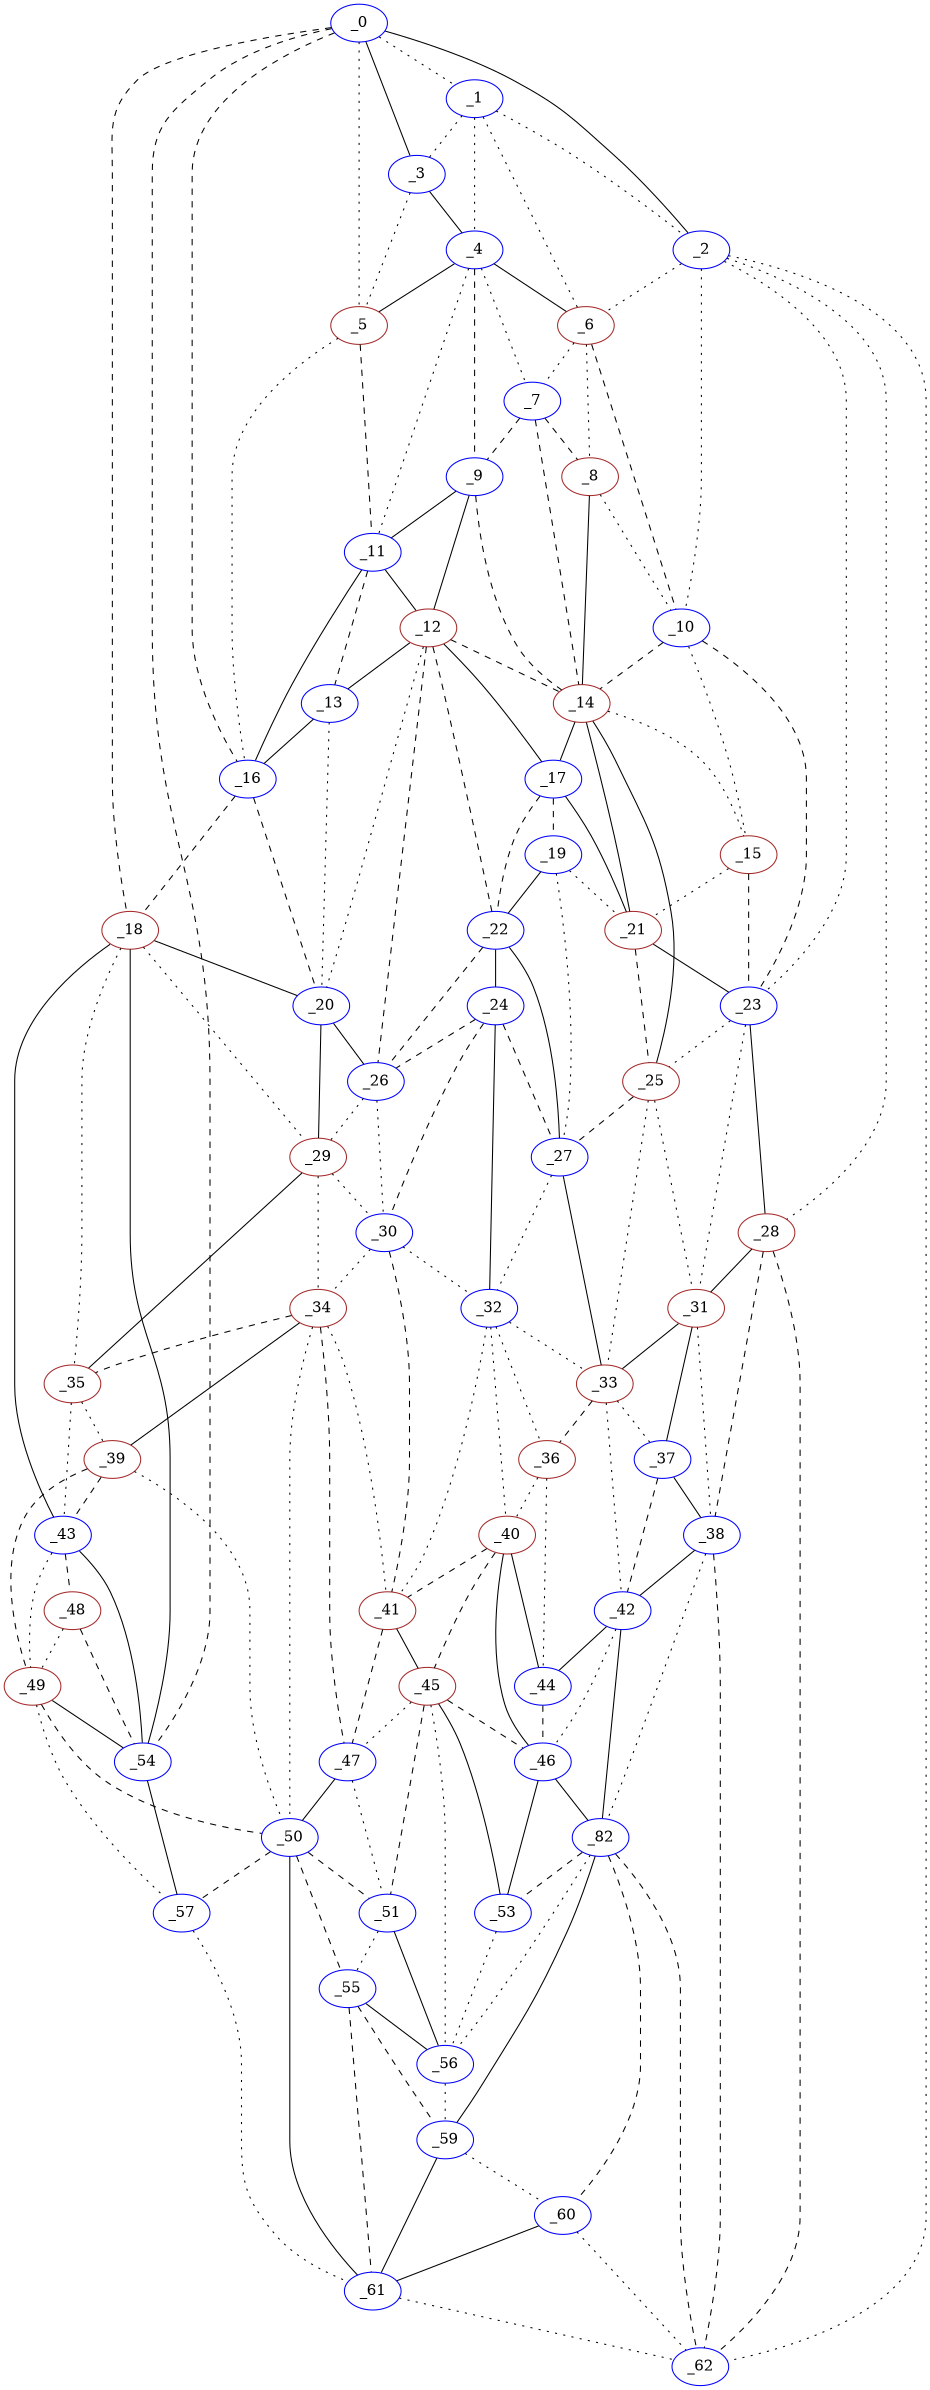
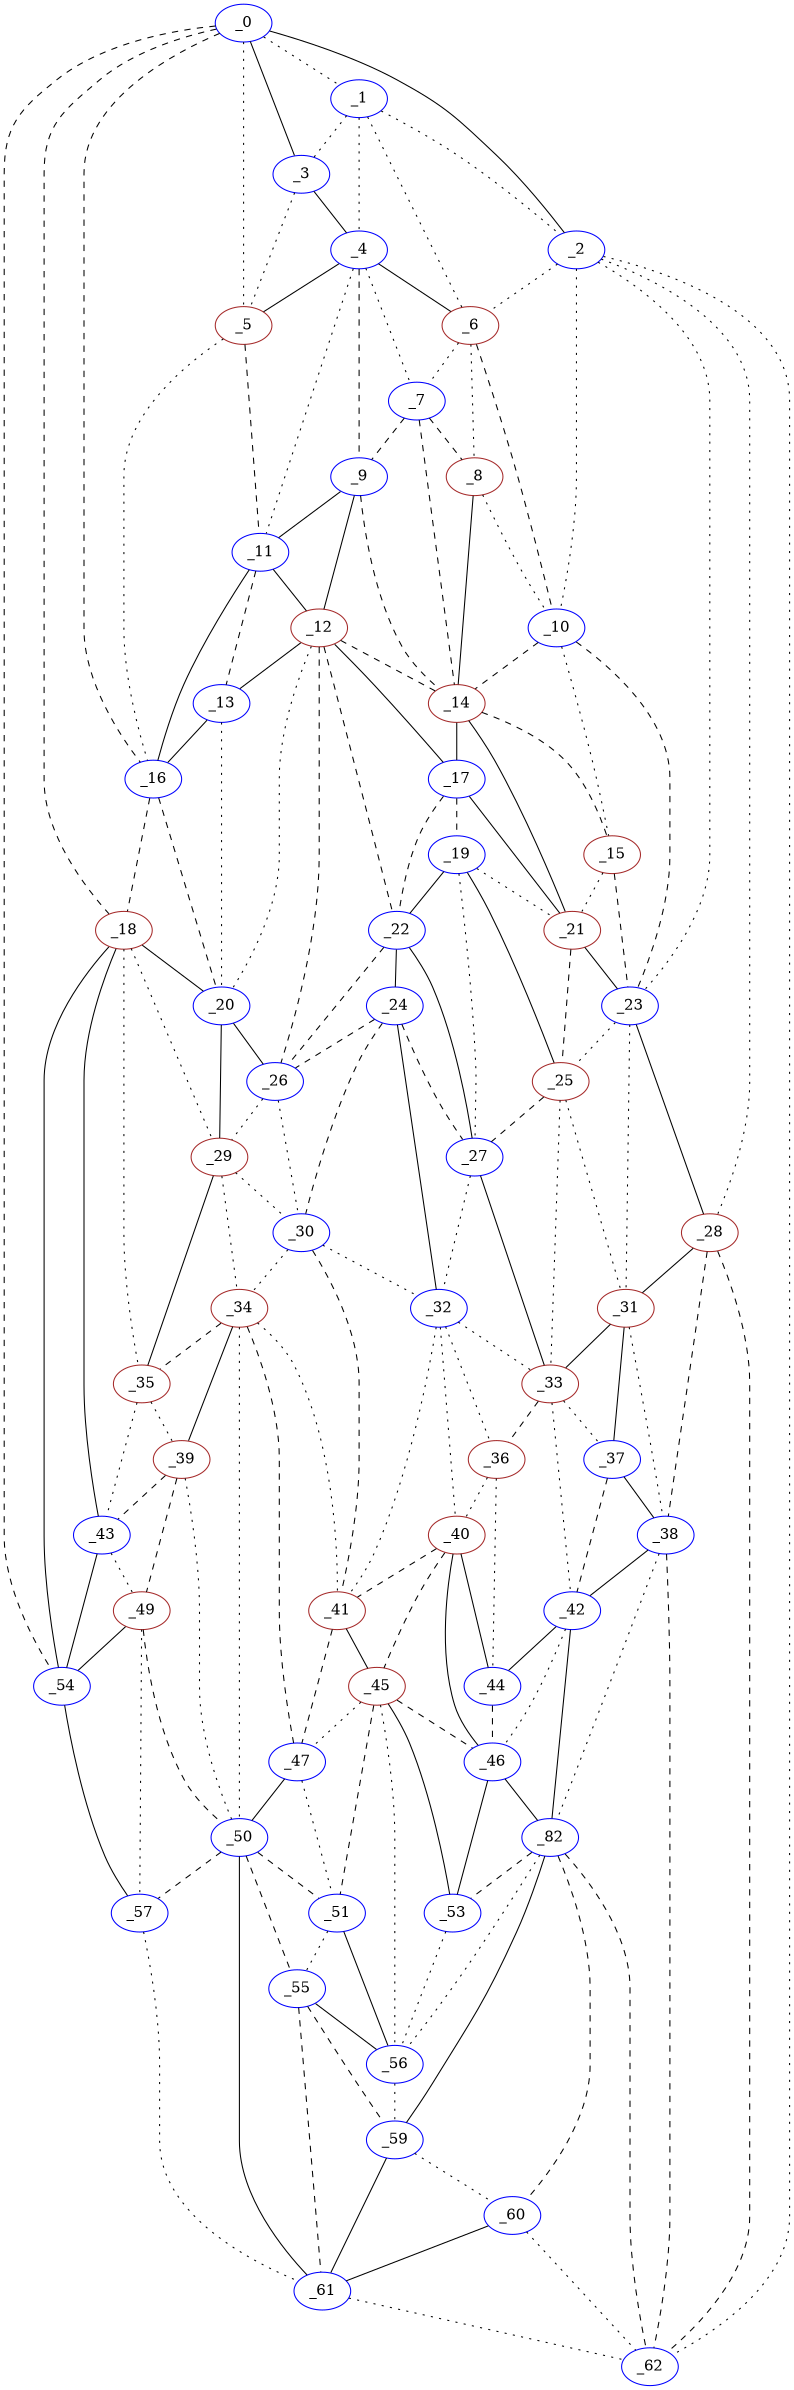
  graph {
    node [color=blue x=49 y=76]
    edge [style=dotted valence=2]
    _0 [x=6 y=28]
    _1 [x=16 y=48]
    _2 [x=18 y=107]
    _3 [x=21 y=35]
    _5 [color=brown x=26 y=29]
    _16 [x=55 y=27]
    _18 [color=brown x=62 y=26]
    _54 [x=109 y=21]
    _4 [x=23 y=49]
    _6 [color=brown x=28 y=77]
    _10 [x=41]
    _23 [x=64 y=97]
    _28 [color=brown x=74 y=99]
    _62 [x=121 y=100]
    _11 [x=45 y=31]
    _20 [x=63 y=31]
    _29 [color=brown x=77 y=30]
    _35 [color=brown x=86 y=26]
    _43 [x=96 y=24]
    _57 [x=116 y=31]
    _7 [x=34 y=64]
    _9 [x=37 y=55]
    _8 [color=brown x=35 y=70]
    _14 [color=brown y=68]
    _15 [color=brown]
    _25 [color=brown x=71 y=74]
    _31 [color=brown x=80 y=95]
    _38 [x=91 y=98]
    _12 [color=brown x=48 y=48]
    _13 [y=30]
    _26 [x=72 y=41]
    _30 [x=80 y=39]
    _34 [color=brown x=85 y=38]
    _39 [color=brown x=93 y=29]
    _49 [color=brown x=104 y=28]
-   _48 [color=brown x=103 y=23]
    _61 [x=121 y=39]
    _17 [x=58 y=63]
    _21 [color=brown x=63 y=74]
    _27 [x=73 y=61]
    _33 [color=brown x=82 y=74]
    _37 [x=87 y=92]
    _42 [x=95 y=88]
    n44 [label=_82 x=107 y=90]
    _22 [x=64 y=55]
    _19 [x=62 y=61]
    _24 [x=70 y=53]
    _32 [x=81 y=60]
    _41 [color=brown x=95 y=53]
    _47 [x=101 y=51]
    _50 [x=105 y=36]
    _36 [color=brown x=86 y=67]
    _40 [color=brown x=93 y=61]
    _45 [color=brown x=100 y=58]
    _44 [x=96 y=72]
    _46 [x=100 y=72]
    _53 [x=108 y=71]
    _56 [x=112 y=71]
    _59 [x=119]
    _60 [x=120 y=87]
    _51 [x=105 y=51]
    _55 [x=112 y=49]
    _0 -- _1 [valence=1]
    _0 -- _2 [style=solid valence=1]
    _0 -- _3 [style=solid]
    _0 -- _5
    _0 -- _16 [style=dashed]
    _0 -- _18 [style=dashed]
    _0 -- _54 [style=dashed valence=1]
    _1 -- _2 [valence=1]
    _1 -- _3 [valence=1]
    _1 -- _4
    _1 -- _6
    _2 -- _6
    _2 -- _10 [valence=1]
    _2 -- _23
    _2 -- _28 [valence=1]
    _2 -- _62 [valence=1]
    _3 -- _5 [valence=1]
    _3 -- _4 [style=solid]
    _5 -- _16
    _5 -- _11 [style=dashed]
    _16 -- _18 [style=dashed]
    _16 -- _20 [style=dashed]
    _18 -- _54 [style=solid valence=1]
    _18 -- _20 [style=solid]
    _18 -- _29 [valence=1]
    _18 -- _35 [valence=1]
    _18 -- _43 [style=solid]
    _54 -- _57 [style=solid valence=1]
    _4 -- _5 [style=solid]
    _4 -- _6 [style=solid valence=1]
    _4 -- _11
    _4 -- _7
    _4 -- _9 [style=dashed]
    _6 -- _10 [style=dashed]
    _6 -- _7 [valence=1]
    _6 -- _8
    _10 -- _23 [style=dashed]
    _10 -- _14 [style=dashed]
    _10 -- _15
    _23 -- _28 [style=solid]
    _23 -- _25 [valence=1]
    _23 -- _31
    _28 -- _62 [style=dashed]
    _28 -- _31 [style=solid]
    _28 -- _38 [style=dashed]
    _11 -- _16 [style=solid]
    _11 -- _12 [style=solid]
    _11 -- _13 [style=dashed]
    _20 -- _29 [style=solid]
    _20 -- _26 [style=solid]
    _29 -- _35 [style=solid]
    _29 -- _30
    _29 -- _34
    _35 -- _43
    _35 -- _39
    _43 -- _54 [style=solid]
    _43 -- _49
-   _43 -- _48 [style=dashed valence=1]
    _57 -- _61 [valence=1]
    _7 -- _9 [style=dashed]
    _7 -- _8 [style=dashed]
    _7 -- _14 [style=dashed]
    _9 -- _11 [style=solid]
    _9 -- _14 [style=dashed valence=1]
    _9 -- _12 [style=solid]
    _8 -- _10 [valence=1]
    _8 -- _14 [style=solid valence=1]
-   _14 -- _15 [valence=1]
+   _14 -- _15 [style=dashed valence=1]
    _14 -- _17 [style=solid]
    _14 -- _21 [style=solid]
    _15 -- _23 [style=dashed]
    _15 -- _21 [valence=1]
    _25 -- _31
    _25 -- _27 [style=dashed]
    _25 -- _33 [valence=1]
    _31 -- _38 [valence=1]
    _31 -- _33 [style=solid valence=1]
    _31 -- _37 [style=solid]
    _38 -- _62 [style=dashed valence=1]
    _38 -- _42 [style=solid]
    _38 -- n44
    _12 -- _20
    _12 -- _14 [style=dashed valence=1]
    _12 -- _13 [style=solid]
    _12 -- _26 [style=dashed]
    _12 -- _17 [style=solid]
    _12 -- _22 [style=dashed valence=1]
    _13 -- _16 [style=solid]
    _13 -- _20
    _26 -- _29 [valence=1]
    _26 -- _30
    _30 -- _34
    _30 -- _32
    _30 -- _41 [style=dashed valence=1]
    _34 -- _35 [style=dashed]
    _34 -- _39 [style=solid]
    _34 -- _41
    _34 -- _47 [style=dashed valence=1]
    _34 -- _50
    _39 -- _43 [style=dashed valence=1]
    _39 -- _49 [style=dashed valence=1]
    _39 -- _50 [valence=1]
    _49 -- _54 [style=solid]
    _49 -- _57 [valence=1]
    _49 -- _50 [style=dashed]
-   _48 -- _54 [style=dashed]
-   _48 -- _49
    _61 -- _62 [valence=1]
    _17 -- _21 [style=solid valence=1]
    _17 -- _22 [style=dashed]
    _17 -- _19 [style=dashed]
    _21 -- _23 [style=solid]
    _21 -- _25 [style=dashed]
    _27 -- _33 [style=solid]
    _27 -- _32 [valence=1]
    _33 -- _37
    _33 -- _42 [valence=1]
    _33 -- _36 [style=dashed valence=1]
    _37 -- _38 [style=solid]
    _37 -- _42 [style=dashed]
    _42 -- n44 [style=solid valence=1]
    _42 -- _44 [style=solid]
    _42 -- _46
    n44 -- _62 [style=dashed]
    n44 -- _53 [style=dashed]
    n44 -- _56 [valence=1]
    n44 -- _59 [style=solid]
    n44 -- _60 [style=dashed valence=1]
    _22 -- _26 [style=dashed]
    _22 -- _27 [style=solid]
    _22 -- _24 [style=solid valence=1]
-   _14 -- _25 [style=solid]
+   _19 -- _25 [style=solid]
    _19 -- _21
    _19 -- _27 [valence=1]
    _19 -- _22 [style=solid]
    _24 -- _26 [style=dashed valence=1]
    _24 -- _30 [style=dashed valence=1]
    _24 -- _27 [style=dashed]
    _24 -- _32 [style=solid]
    _32 -- _33
    _32 -- _41
    _32 -- _36
    _32 -- _40
    _41 -- _47 [style=dashed]
    _41 -- _45 [style=solid valence=1]
    _47 -- _50 [style=solid]
    _47 -- _51
    _50 -- _57 [style=dashed]
    _50 -- _61 [style=solid]
    _50 -- _51 [style=dashed]
    _50 -- _55 [style=dashed valence=1]
    _36 -- _40 [valence=1]
    _36 -- _44
    _40 -- _41 [style=dashed]
    _40 -- _45 [style=dashed valence=1]
    _40 -- _44 [style=solid]
    _40 -- _46 [style=solid]
    _45 -- _47
    _45 -- _46 [style=dashed]
    _45 -- _53 [style=solid valence=1]
    _45 -- _56
    _45 -- _51 [style=dashed]
    _44 -- _46 [style=dashed valence=1]
    _46 -- n44 [style=solid]
    _46 -- _53 [style=solid valence=1]
    _53 -- _56
    _56 -- _59 [valence=1]
    _59 -- _61 [style=solid]
    _59 -- _60
    _60 -- _62
    _60 -- _61 [style=solid]
    _51 -- _56 [style=solid]
    _51 -- _55 [valence=1]
    _55 -- _61 [style=dashed valence=1]
    _55 -- _56 [style=solid]
    _55 -- _59 [style=dashed]
  }
